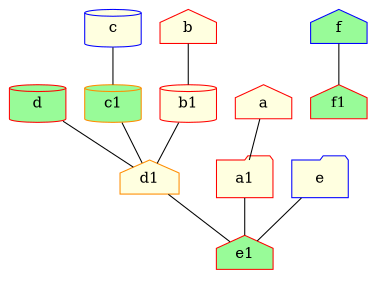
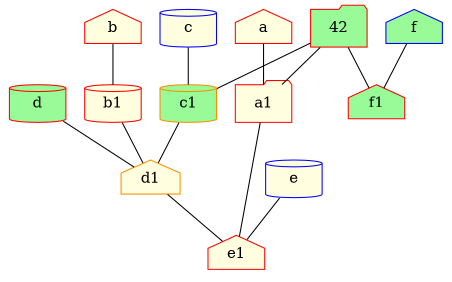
  graph {
    node [color=red fillcolor=lightyellow labelfontsize=50 shape=house style=filled]
    d [fillcolor=palegreen shape=cylinder]
    d1 [color=darkorange]
-   e1 [fillcolor=palegreen]
+   e1
    a1 [shape=folder]
    c [color=blue shape=cylinder]
    c1 [color=darkorange fillcolor=palegreen shape=cylinder]
    a
+   42 [fillcolor=palegreen shape=folder]
    f1 [fillcolor=palegreen]
    b1 [shape=cylinder]
    b
-   e [color=blue shape=folder]
+   e [color=blue shape=cylinder]
    f [color=blue fillcolor=palegreen]
    d -- d1
    d1 -- e1
    a1 -- e1
    c -- c1
    c1 -- d1
    a -- a1
+   42 -- a1
+   42 -- c1
+   42 -- f1
    b1 -- d1
    b -- b1
    e -- e1
    f -- f1
  }
